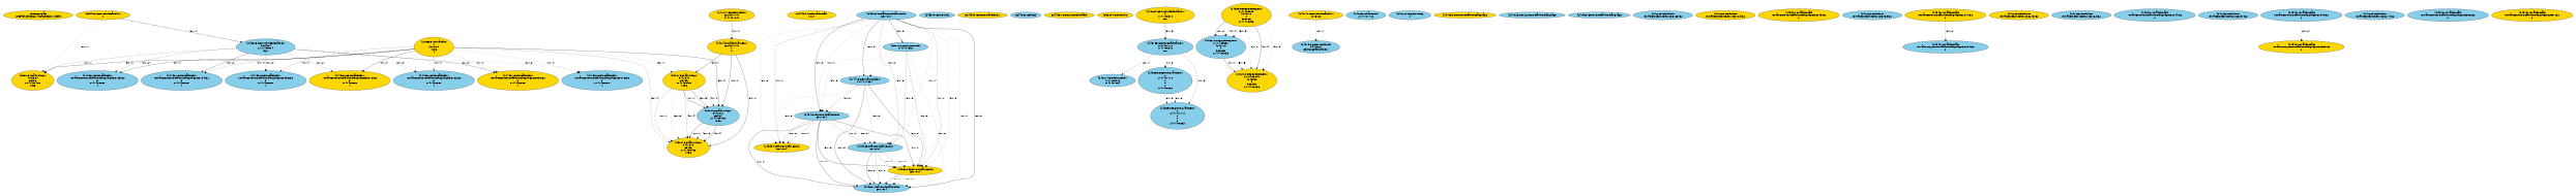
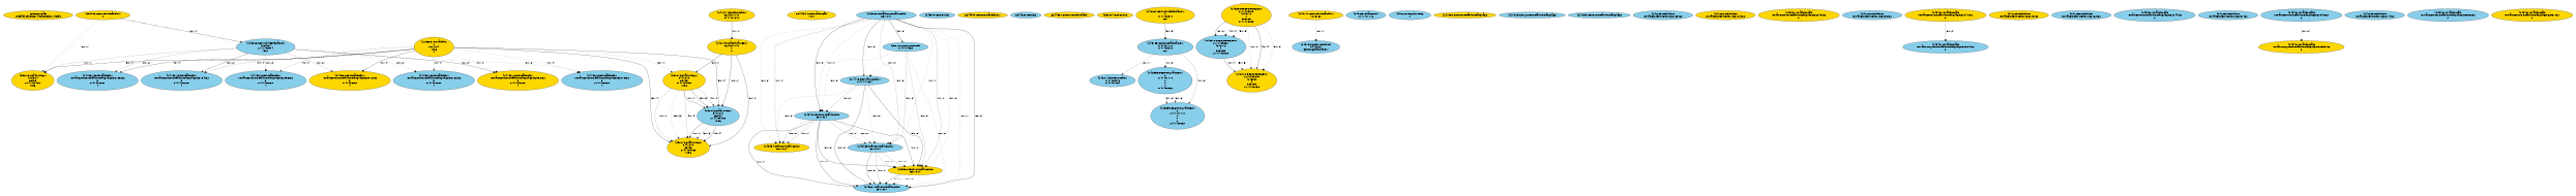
  digraph {
    node [fillcolor=skyblue style=filled]
    edge [arrowhead=box style=solid]
    n1 [fillcolor=gold label="6850628.main\n0055adbcbbeb36149ca6d9f2e11d2f9b"]
    n2 [fillcolor=gold label="4254489.GetModuleHandleW\n0"]
    n3 [label="4243306.GetModuleFileNameW\n4194304\n2147408904\n522"]
    n4 [fillcolor=gold label="4250073.LoadStringW\n4194304\n65485\n2147409468\n4096"]
    n5 [label="4247567.GetLocaleInfoW\nretval_GetUserDefaultUILanguage_33153_32\n3\n2147408268\n4"]
    n6 [label="4247567.GetLocaleInfoW\nretval_GetUserDefaultUILanguage_33154_32\n3\n2147408268\n4"]
    n7 [label="4247567.GetLocaleInfoW\nretval_GetUserDefaultUILanguage_32993_32\n3\n2147408268\n4"]
    n8 [fillcolor=gold label="4247567.GetLocaleInfoW\nretval_GetUserDefaultUILanguage_33072_32\n3\n2147408268\n4"]
    n9 [label="4247567.GetLocaleInfoW\nretval_GetUserDefaultUILanguage_33152_32\n3\n2147408268\n4"]
    n10 [fillcolor=gold label="4247567.GetLocaleInfoW\nretval_GetUserDefaultUILanguage_32992_32\n3\n2147408268\n4"]
    n11 [label="4247567.GetLocaleInfoW\nretval_GetUserDefaultUILanguage_33073_32\n3\n2147408268\n4"]
    n12 [fillcolor=gold label="6844434.SetThreadLocale\n1024"]
    n13 [label="4243965.InitializeCriticalSection\n6917004"]
    n14 [label="4250188.GetSystemInfo\n2147417660"]
    n15 [label="4214413.GetStartupInfoW\n2147417624"]
    n16 [label="4245418.EnterCriticalSection\n6917004"]
    n17 [fillcolor=gold label="4245454.LeaveCriticalSection\n6917004"]
    n18 [label="4245469.LeaveCriticalSection\n6917004"]
    n19 [fillcolor=gold label="4245580.EnterCriticalSection\n6917004"]
    n20 [label="4245621.LeaveCriticalSection\n6917004"]
    n21 [label="4243979.GetVersion\n"]
    n22 [fillcolor=gold label="6844540.GetCommandLineW\n"]
    n23 [label="6844560.GetACP\n"]
    n24 [fillcolor=gold label="6844580.GetCurrentThreadId\n"]
    n25 [fillcolor=gold label="4250204.GetVersion\n"]
    n26 [fillcolor=gold label="4248064.GetModuleFileNameW\n0\n2147408370\n261"]
    n27 [label="4245785.GetLongPathNameW\n2147407710\n2147406542\n261"]
    n28 [label="4246014.FindFirstFileW\n2147406542\n2147407064"]
    n29 [label="4246556.RegQueryValueExW\n0\n2147407710\n0\n0\n0\n2147408232"]
    n30 [label="4246599.RegQueryValueExW\n0\n2147407710\n0\n0\n0\n2147408232"]
    n31 [fillcolor=gold label="4215383.VirtualAlloc\n0\n1310704\n4096\n4"]
    n32 [fillcolor=gold label="4250073.LoadStringW\n9441340\n65485\n2147409468\n4096"]
    n33 [label="4250073.LoadStringW\n9441340\n65484\n2147409468\n4096"]
    n34 [fillcolor=gold label="4250073.LoadStringW\n9441340\n65483\n2147409468\n4096"]
    n35 [fillcolor=gold label="4246338.RegOpenKeyExW\n2147483649\n4246772\n0\n983065\n2147408236"]
    n36 [label="4246372.RegOpenKeyExW\n2147483650\n4246772\n0\n983065\n2147408236"]
    n37 [fillcolor=gold label="4246402.RegOpenKeyExW\n2147483649\n4246832\n0\n983065\n2147408236"]
    n38 [fillcolor=gold label="4245741.GetModuleHandleW\n4246160"]
    n39 [label="4245758.GetProcAddress\n9441320\nGetLongPathNameW"]
    n40 [label="4245683.CharNextW\n2147407716"]
    n41 [label="4246722.RegCloseKey\n0"]
    n42 [fillcolor=gold label="4247883.GetUserDefaultUILanguage\n"]
    n43 [label="4247923.GetSystemDefaultUILanguage\n"]
    n44 [label="4247558.GetUserDefaultUILanguage\n"]
    n45 [fillcolor=gold label="4247247.FindFirstFileW\n3224341740\n2147407640"]
    n46 [fillcolor=gold label="4248145.LoadLibraryExW\n3224341740\n0\n2"]
    n47 [label="4247263.FindClose\nretval_FindFirstFileW_33163_32"]
    n48 [fillcolor=gold label="4247263.FindClose\nretval_FindFirstFileW_33164_32"]
    n49 [fillcolor=gold label="4245487.IsValidLocale\nretval_GetUserDefaultUILanguage_32845_32\n2"]
    n50 [label="4247263.FindClose\nretval_FindFirstFileW_33038_32"]
    n51 [fillcolor=gold label="4245487.IsValidLocale\nretval_GetUserDefaultUILanguage_32847_32\n2"]
    n52 [label="4245487.IsValidLocale\nretval_GetSystemDefaultUILanguage_32934_32\n2"]
    n53 [fillcolor=gold label="4247263.FindClose\nretval_FindFirstFileW_33273_32"]
    n54 [label="4247263.FindClose\nretval_FindFirstFileW_33162_32"]
    n55 [label="4245487.IsValidLocale\nretval_GetUserDefaultUILanguage_32844_32\n2"]
    n56 [label="4247263.FindClose\nretval_FindFirstFileW_33037_32"]
    n57 [label="4245487.IsValidLocale\nretval_GetUserDefaultUILanguage_32848_32\n2"]
    n58 [fillcolor=gold label="4245487.IsValidLocale\nretval_GetSystemDefaultUILanguage_32935_32\n2"]
    n59 [label="4247263.FindClose\nretval_FindFirstFileW_33274_32"]
    n60 [label="4245487.IsValidLocale\nretval_GetUserDefaultUILanguage_32936_32\n2"]
    n61 [fillcolor=gold label="4245487.IsValidLocale\nretval_GetUserDefaultUILanguage_32937_32\n2"]
    n2 -> n3 [arrowhead=normal label="(0-->1)"]
    n2 -> n4 [arrowhead=normal label="(0-->1)" style=dotted]
    n3 -> n4 [label="(1-->1)" style=dashed]
    n3 -> n5 [arrowhead=normal label="(0-->2)" style=dashed]
    n3 -> n6 [arrowhead=normal label="(0-->2)"]
    n3 -> n7 [label="(0-->2)" style=dashed]
    n3 -> n8 [arrowhead=normal label="(0-->2)" style=dashed]
    n3 -> n9 [label="(0-->2)" style=dotted]
    n3 -> n10 [label="(0-->2)"]
    n3 -> n11 [label="(0-->2)" style=dotted]
    n13 -> n14 [arrowhead=normal label="(0-->0)"]
    n13 -> n15 [arrowhead=normal label="(0-->0)"]
    n13 -> n16 [label="(1-->1)" style=dotted]
    n13 -> n16 [label="(0-->0)"]
    n13 -> n17 [arrowhead=normal label="(1-->1)" style=dashed]
    n13 -> n17 [label="(0-->0)" style=dotted]
    n13 -> n18 [arrowhead=normal label="(1-->1)" style=dotted]
    n13 -> n18 [arrowhead=normal label="(0-->0)" style=dashed]
    n13 -> n19 [label="(1-->1)" style=dashed]
    n13 -> n19 [label="(0-->0)" style=dotted]
    n13 -> n20 [arrowhead=normal label="(1-->1)" style=dotted]
    n13 -> n20 [arrowhead=normal label="(0-->0)"]
    n14 -> n15 [label="(0-->0)" style=dotted]
    n14 -> n16 [label="(0-->0)" style=dotted]
    n14 -> n18 [label="(0-->0)" style=dashed]
    n14 -> n19 [label="(0-->0)" style=dashed]
    n14 -> n20 [label="(0-->0)" style=dotted]
    n15 -> n16 [label="(0-->0)" style=dashed]
    n15 -> n17 [arrowhead=normal label="(0-->0)" style=dotted]
    n15 -> n18 [label="(0-->0)" style=dotted]
    n15 -> n19 [label="(0-->0)"]
    n15 -> n20 [label="(0-->0)"]
    n16 -> n17 [arrowhead=normal label="(1-->1)" style=dashed]
    n16 -> n17 [label="(0-->0)" style=dashed]
    n16 -> n18 [arrowhead=normal label="(1-->1)" style=dashed]
    n16 -> n18 [arrowhead=normal label="(0-->0)" style=dotted]
    n16 -> n19 [label="(1-->1)"]
    n16 -> n19 [label="(0-->0)"]
    n16 -> n20 [arrowhead=normal label="(1-->1)"]
    n16 -> n20 [label="(0-->0)"]
    n18 -> n19 [label="(1-->1)" style=dashed]
    n18 -> n19 [label="(0-->0)" style=dashed]
    n18 -> n20 [label="(1-->1)" style=dashed]
    n18 -> n20 [arrowhead=normal label="(0-->0)"]
    n19 -> n20 [label="(1-->1)"]
    n19 -> n20 [label="(0-->0)" style=dotted]
    n26 -> n27 [label="(3-->3)"]
    n27 -> n28 [arrowhead=normal label="(2-->1)" style=dashed]
    n27 -> n29 [label="(1-->2)" style=dotted]
    n27 -> n30 [arrowhead=normal label="(1-->2)" style=dashed]
    n29 -> n30 [arrowhead=normal label="(2-->2)" style=dotted]
    n29 -> n30 [arrowhead=normal label="(6-->6)" style=dotted]
    n31 -> n4 [label="(3-->4)"]
    n31 -> n5 [arrowhead=normal label="(4-->4)"]
    n31 -> n6 [label="(4-->4)" style=dashed]
    n31 -> n7 [arrowhead=normal label="(4-->4)" style=dashed]
    n31 -> n8 [label="(4-->4)"]
    n31 -> n9 [arrowhead=normal label="(4-->4)" style=dotted]
    n31 -> n10 [label="(4-->4)" style=dotted]
    n31 -> n11 [label="(4-->4)" style=dotted]
    n31 -> n32 [arrowhead=normal label="(3-->4)" style=dotted]
    n31 -> n33 [label="(3-->4)"]
-   n31 -> n34 [arrowhead=normal label="(3-->4)" style=dashed]
+   n31 -> n34 [arrowhead=normal label="(3-->4)"]
    n32 -> n33 [arrowhead=normal label="(1-->1)"]
    n32 -> n33 [label="(3-->3)"]
    n32 -> n33 [arrowhead=normal label="(4-->4)" style=dashed]
    n32 -> n34 [label="(1-->1)" style=dashed]
    n32 -> n34 [arrowhead=normal label="(3-->3)" style=dotted]
    n32 -> n34 [label="(4-->4)" style=dashed]
    n33 -> n34 [arrowhead=normal label="(1-->1)"]
    n33 -> n34 [arrowhead=normal label="(3-->3)" style=dashed]
    n33 -> n34 [label="(4-->4)"]
    n35 -> n36 [label="(2-->2)"]
    n35 -> n36 [label="(4-->4)" style=dotted]
    n35 -> n36 [label="(5-->5)" style=dotted]
    n35 -> n37 [arrowhead=normal label="(1-->1)" style=dotted]
    n35 -> n37 [arrowhead=normal label="(4-->4)"]
    n35 -> n37 [label="(5-->5)" style=dotted]
    n36 -> n37 [arrowhead=normal label="(4-->4)"]
    n36 -> n37 [arrowhead=normal label="(5-->5)" style=dotted]
    n38 -> n39 [label="(0-->1)" style=dotted]
    n45 -> n46 [label="(1-->1)"]
    n46 -> n32 [arrowhead=normal label="(0-->1)"]
    n46 -> n33 [label="(0-->1)"]
    n46 -> n34 [arrowhead=normal label="(0-->1)"]
    n51 -> n52 [label="(2-->2)" style=dashed]
    n57 -> n58 [label="(2-->2)" style=dotted]
  }
